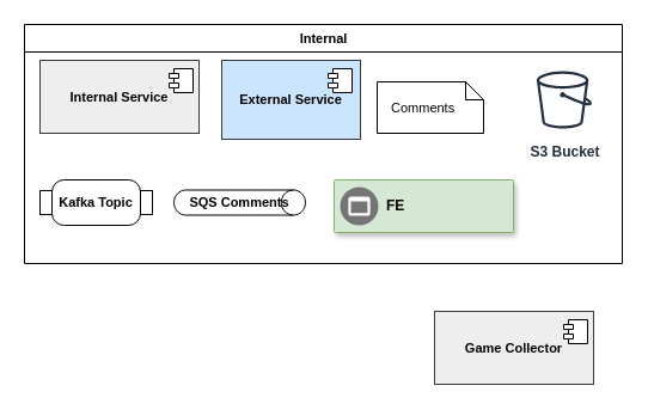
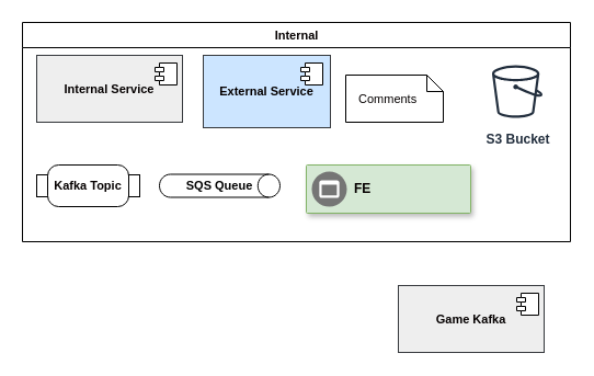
  <mxCell id="0" />
  <mxCell id="1" parent="0" />
  <mxCell id="2" value="Internal" style="swimlane;fontSize=11;fontColor=#050000;html=1;" parent="1" vertex="1"><mxGeometry x="20" y="20" width="500" height="200" as="geometry" /></mxCell>
  <mxCell id="3" value="Internal Service" style="html=1;dropTarget=0;rounded=0;shadow=0;glass=0;labelBackgroundColor=none;labelBorderColor=none;sketch=0;fontFamily=Helvetica;strokeColor=#36393d;fontStyle=1;fillColor=#eeeeee;whiteSpace=wrap;fontSize=11;fontColor=#050000;" parent="2" vertex="1"><mxGeometry x="13" y="30" width="133" height="61" as="geometry" /></mxCell>
  <mxCell id="4" value="" style="shape=module;jettyWidth=8;jettyHeight=4;rounded=0;shadow=0;glass=0;labelBackgroundColor=none;labelBorderColor=none;sketch=0;fontFamily=Helvetica;fontColor=default;strokeColor=default;gradientColor=none;html=1;fontSize=11;" parent="3" vertex="1"><mxGeometry x="1" width="20" height="20" relative="1" as="geometry"><mxPoint x="-25" y="7" as="offset" /></mxGeometry></mxCell>
  <mxCell id="5" value="External Service" style="html=1;dropTarget=0;labelBackgroundColor=none;labelBorderColor=none;fontStyle=1;whiteSpace=wrap;rounded=0;shadow=0;glass=0;sketch=0;fontFamily=Helvetica;fillColor=#cce5ff;strokeColor=#36393d;fontSize=11;fontColor=#050000;" parent="2" vertex="1"><mxGeometry x="165" y="30" width="116" height="66" as="geometry" /></mxCell>
  <mxCell id="6" value="" style="shape=module;jettyWidth=8;jettyHeight=4;labelBackgroundColor=none;labelBorderColor=none;gradientColor=none;html=1;rounded=0;shadow=0;glass=0;sketch=0;fontFamily=Helvetica;fontColor=default;fontSize=11;" parent="5" vertex="1"><mxGeometry x="1" width="20" height="20" relative="1" as="geometry"><mxPoint x="-27" y="7" as="offset" /></mxGeometry></mxCell>
  <mxCell id="7" value="Comments" style="shape=note;size=15;align=left;spacingLeft=10;html=1;whiteSpace=wrap;rounded=0;fontSize=11;fontColor=#050000;" parent="2" vertex="1"><mxGeometry x="295" y="48" width="89" height="43" as="geometry" /></mxCell>
  <mxCell id="8" value="Kafka Topic" style="html=1;shape=mxgraph.sysml.isControl;whiteSpace=wrap;align=center;labelBackgroundColor=none;labelBorderColor=none;gradientColor=none;fontStyle=1;fontSize=11;fontColor=#050000;" parent="2" vertex="1"><mxGeometry x="13" y="130.0" width="94" height="38" as="geometry" /></mxCell>
- <mxCell id="9" value="SQS Comments" style="strokeWidth=1;html=1;shape=mxgraph.flowchart.direct_data;whiteSpace=wrap;rounded=0;shadow=0;glass=0;labelBackgroundColor=none;labelBorderColor=none;sketch=0;fontFamily=Helvetica;fontColor=default;gradientColor=none;fontStyle=1;fontSize=11;" parent="2" vertex="1"><mxGeometry x="125" y="138.5" width="110" height="21" as="geometry" /></mxCell>
+ <mxCell id="9" value="SQS Queue" style="strokeWidth=1;html=1;shape=mxgraph.flowchart.direct_data;whiteSpace=wrap;rounded=0;shadow=0;glass=0;labelBackgroundColor=none;labelBorderColor=none;sketch=0;fontFamily=Helvetica;fontColor=default;gradientColor=none;fontStyle=1;fontSize=11;" parent="2" vertex="1"><mxGeometry x="125" y="138.5" width="110" height="21" as="geometry" /></mxCell>
  <mxCell id="10" value="" style="strokeColor=#82b366;shadow=1;strokeWidth=1;rounded=1;absoluteArcSize=1;arcSize=2;html=1;fontStyle=1;labelBorderColor=default;labelBackgroundColor=none;fontSize=12;fillColor=#d5e8d4;" parent="2" vertex="1"><mxGeometry x="259" y="130" width="150" height="44" as="geometry" /></mxCell>
  <mxCell id="11" value="&lt;b&gt;FE&lt;/b&gt;" style="sketch=0;dashed=0;connectable=0;html=1;fillColor=#757575;strokeColor=none;shape=mxgraph.gcp2.frontend_platform_services;part=1;labelPosition=right;verticalLabelPosition=middle;align=left;verticalAlign=middle;spacingLeft=5;fontSize=12;labelBackgroundColor=none;labelBorderColor=none;fontColor=#050000;" parent="10" vertex="1"><mxGeometry y="0.5" width="32" height="32" relative="1" as="geometry"><mxPoint x="5" y="-16" as="offset" /></mxGeometry></mxCell>
  <mxCell id="12" value="S3 Bucket" style="sketch=0;outlineConnect=0;fontColor=#232F3E;gradientColor=none;strokeColor=#232F3E;fillColor=#ffffff;dashed=0;verticalLabelPosition=bottom;verticalAlign=top;align=center;html=1;fontSize=12;fontStyle=1;aspect=fixed;shape=mxgraph.aws4.resourceIcon;resIcon=mxgraph.aws4.bucket;" parent="2" vertex="1"><mxGeometry x="409" y="33" width="85" height="60" as="geometry" /></mxCell>
- <mxCell id="13" value="Game Collector" style="html=1;dropTarget=0;rounded=0;shadow=0;glass=0;labelBackgroundColor=none;labelBorderColor=none;sketch=0;fontFamily=Helvetica;strokeColor=#36393d;fontStyle=1;fillColor=#eeeeee;whiteSpace=wrap;fontSize=11;fontColor=#050000;" parent="1" vertex="1"><mxGeometry x="363" y="260" width="133" height="61" as="geometry" /></mxCell>
+ <mxCell id="13" value="Game Kafka" style="html=1;dropTarget=0;rounded=0;shadow=0;glass=0;labelBackgroundColor=none;labelBorderColor=none;sketch=0;fontFamily=Helvetica;strokeColor=#36393d;fontStyle=1;fillColor=#eeeeee;whiteSpace=wrap;fontSize=11;fontColor=#050000;" parent="1" vertex="1"><mxGeometry x="363" y="260" width="133" height="61" as="geometry" /></mxCell>
  <mxCell id="14" value="" style="shape=module;jettyWidth=8;jettyHeight=4;rounded=0;shadow=0;glass=0;labelBackgroundColor=none;labelBorderColor=none;sketch=0;fontFamily=Helvetica;fontColor=default;strokeColor=default;gradientColor=none;html=1;fontSize=11;" parent="13" vertex="1"><mxGeometry x="1" width="20" height="20" relative="1" as="geometry"><mxPoint x="-25" y="7" as="offset" /></mxGeometry></mxCell>
